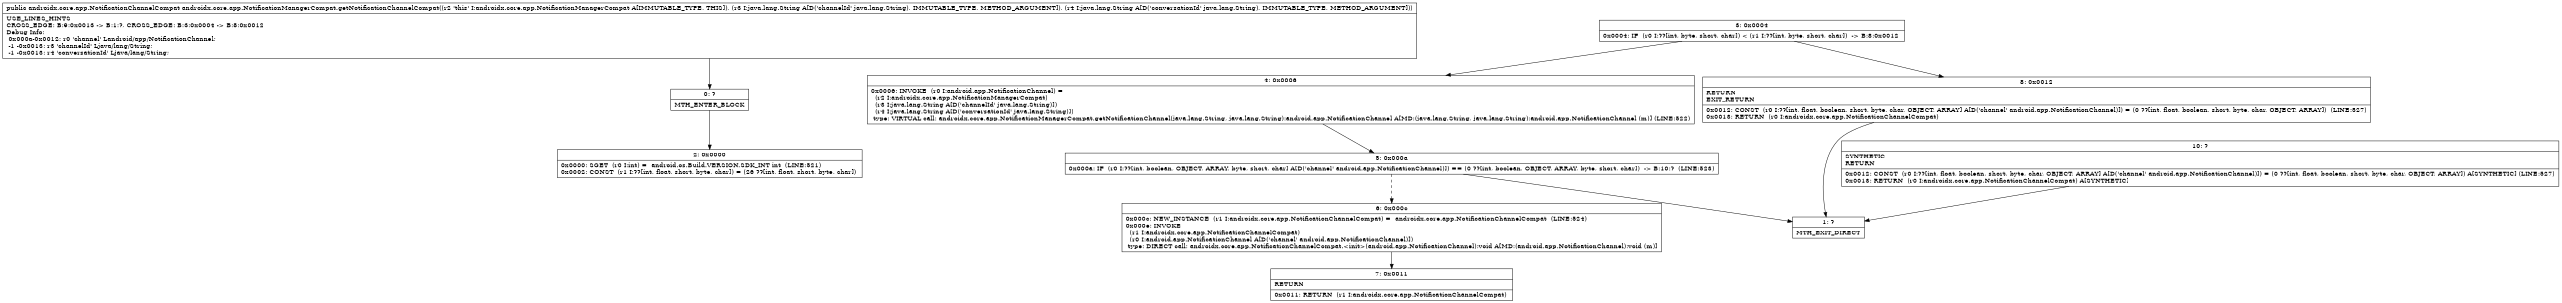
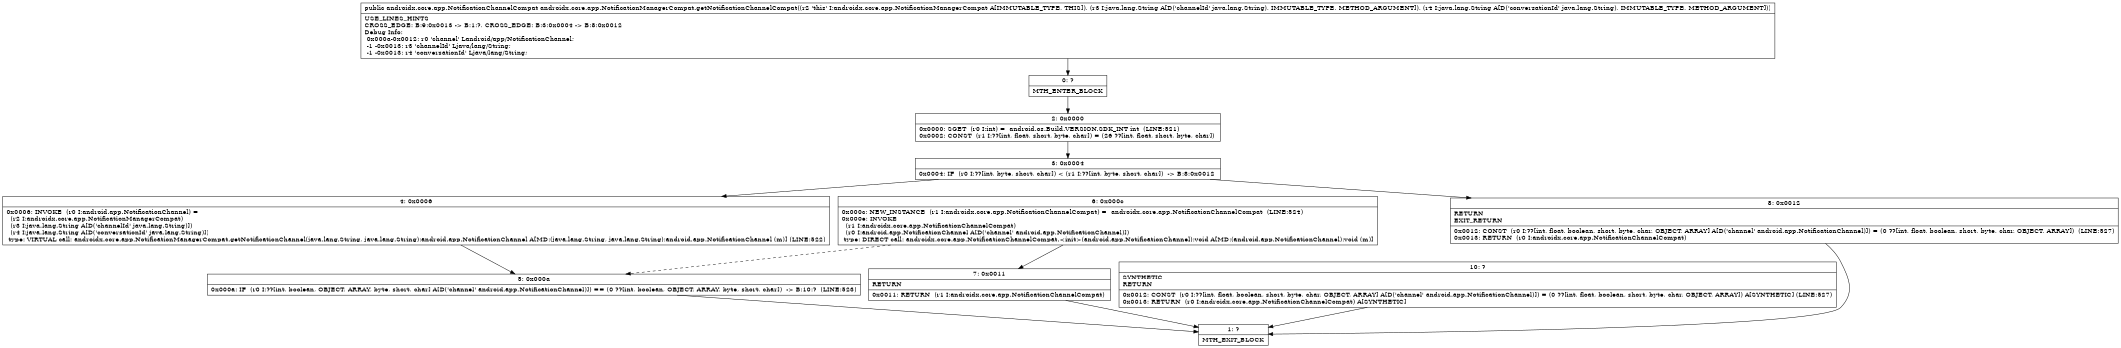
  digraph {
    node [shape=record]
    n1 [label="{0\:\ ?|MTH_ENTER_BLOCK\l}"]
    n2 [label="{2\:\ 0x0000|0x0000: SGET  (r0 I:int) =  android.os.Build.VERSION.SDK_INT int  (LINE:521)\l0x0002: CONST  (r1 I:??[int, float, short, byte, char]) = (26 ??[int, float, short, byte, char]) \l}"]
    n3 [label="{3\:\ 0x0004|0x0004: IF  (r0 I:??[int, byte, short, char]) \< (r1 I:??[int, byte, short, char])  \-\> B:8:0x0012 \l}"]
    n4 [label="{4\:\ 0x0006|0x0006: INVOKE  (r0 I:android.app.NotificationChannel) = \l  (r2 I:androidx.core.app.NotificationManagerCompat)\l  (r3 I:java.lang.String A[D('channelId' java.lang.String)])\l  (r4 I:java.lang.String A[D('conversationId' java.lang.String)])\l type: VIRTUAL call: androidx.core.app.NotificationManagerCompat.getNotificationChannel(java.lang.String, java.lang.String):android.app.NotificationChannel A[MD:(java.lang.String, java.lang.String):android.app.NotificationChannel (m)] (LINE:522)\l}"]
    n5 [label="{8\:\ 0x0012|RETURN\lEXIT_RETURN\l|0x0012: CONST  (r0 I:??[int, float, boolean, short, byte, char, OBJECT, ARRAY] A[D('channel' android.app.NotificationChannel)]) = (0 ??[int, float, boolean, short, byte, char, OBJECT, ARRAY])  (LINE:527)\l0x0013: RETURN  (r0 I:androidx.core.app.NotificationChannelCompat) \l}"]
    n6 [label="{5\:\ 0x000a|0x000a: IF  (r0 I:??[int, boolean, OBJECT, ARRAY, byte, short, char] A[D('channel' android.app.NotificationChannel)]) == (0 ??[int, boolean, OBJECT, ARRAY, byte, short, char])  \-\> B:10:?  (LINE:523)\l}"]
-   n7 [label="{1\:\ ?|MTH_EXIT_DIRECT\l}"]
+   n7 [label="{1\:\ ?|MTH_EXIT_BLOCK\l}"]
    n8 [label="{6\:\ 0x000c|0x000c: NEW_INSTANCE  (r1 I:androidx.core.app.NotificationChannelCompat) =  androidx.core.app.NotificationChannelCompat  (LINE:524)\l0x000e: INVOKE  \l  (r1 I:androidx.core.app.NotificationChannelCompat)\l  (r0 I:android.app.NotificationChannel A[D('channel' android.app.NotificationChannel)])\l type: DIRECT call: androidx.core.app.NotificationChannelCompat.\<init\>(android.app.NotificationChannel):void A[MD:(android.app.NotificationChannel):void (m)]\l}"]
    n9 [label="{7\:\ 0x0011|RETURN\l|0x0011: RETURN  (r1 I:androidx.core.app.NotificationChannelCompat) \l}"]
    n10 [label="{10\:\ ?|SYNTHETIC\lRETURN\l|0x0012: CONST  (r0 I:??[int, float, boolean, short, byte, char, OBJECT, ARRAY] A[D('channel' android.app.NotificationChannel)]) = (0 ??[int, float, boolean, short, byte, char, OBJECT, ARRAY]) A[SYNTHETIC] (LINE:527)\l0x0013: RETURN  (r0 I:androidx.core.app.NotificationChannelCompat) A[SYNTHETIC]\l}"]
    n11 [label="{public androidx.core.app.NotificationChannelCompat androidx.core.app.NotificationManagerCompat.getNotificationChannelCompat((r2 'this' I:androidx.core.app.NotificationManagerCompat A[IMMUTABLE_TYPE, THIS]), (r3 I:java.lang.String A[D('channelId' java.lang.String), IMMUTABLE_TYPE, METHOD_ARGUMENT]), (r4 I:java.lang.String A[D('conversationId' java.lang.String), IMMUTABLE_TYPE, METHOD_ARGUMENT]))  | USE_LINES_HINTS\lCROSS_EDGE: B:9:0x0013 \-\> B:1:?, CROSS_EDGE: B:3:0x0004 \-\> B:8:0x0012\lDebug Info:\l  0x000a\-0x0012: r0 'channel' Landroid\/app\/NotificationChannel;\l  \-1 \-0x0013: r3 'channelId' Ljava\/lang\/String;\l  \-1 \-0x0013: r4 'conversationId' Ljava\/lang\/String;\l}"]
    n1 -> n2
+   n2 -> n3
    n3 -> n4 [style=solid]
    n3 -> n5
    n4 -> n6
    n5 -> n7
    n6 -> n7
-   n6 -> n8 [style=dashed]
+   n8 -> n6 [style=dashed]
    n8 -> n9
+   n9 -> n7
    n10 -> n7
    n11 -> n1
  }
